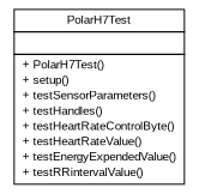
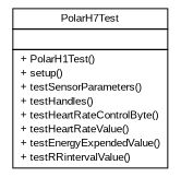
  digraph {
    nodesep=0.25
    ranksep=0.5
-   n1 [fontcolor=black fontname=arial fontsize=10.0 label=<<table title="de.fhg.fit.biomos.sensorplatform.sensor.PolarH7Test" border="0" cellborder="1" cellspacing="0" cellpadding="2" port="p" href="./PolarH7Test.html"> 		<tr><td><table border="0" cellspacing="0" cellpadding="1"> <tr><td align="center" balign="center"> PolarH7Test </td></tr> 		</table></td></tr> 		<tr><td><table border="0" cellspacing="0" cellpadding="1"> <tr><td align="left" balign="left">  </td></tr> 		</table></td></tr> 		<tr><td><table border="0" cellspacing="0" cellpadding="1"> <tr><td align="left" balign="left"> + PolarH7Test() </td></tr> <tr><td align="left" balign="left"> + setup() </td></tr> <tr><td align="left" balign="left"> + testSensorParameters() </td></tr> <tr><td align="left" balign="left"> + testHandles() </td></tr> <tr><td align="left" balign="left"> + testHeartRateControlByte() </td></tr> <tr><td align="left" balign="left"> + testHeartRateValue() </td></tr> <tr><td align="left" balign="left"> + testEnergyExpendedValue() </td></tr> <tr><td align="left" balign="left"> + testRRintervalValue() </td></tr> 		</table></td></tr> 		</table>> shape=plaintext]
+   n1 [fontcolor=black fontname=arial fontsize=10.0 label=<<table title="de.fhg.fit.biomos.sensorplatform.sensor.PolarH7Test" border="0" cellborder="1" cellspacing="0" cellpadding="2" port="p" href="./PolarH7Test.html"> 		<tr><td><table border="0" cellspacing="0" cellpadding="1"> <tr><td align="center" balign="center"> PolarH7Test </td></tr> 		</table></td></tr> 		<tr><td><table border="0" cellspacing="0" cellpadding="1"> <tr><td align="left" balign="left">  </td></tr> 		</table></td></tr> 		<tr><td><table border="0" cellspacing="0" cellpadding="1"> <tr><td align="left" balign="left"> + PolarH1Test() </td></tr> <tr><td align="left" balign="left"> + setup() </td></tr> <tr><td align="left" balign="left"> + testSensorParameters() </td></tr> <tr><td align="left" balign="left"> + testHandles() </td></tr> <tr><td align="left" balign="left"> + testHeartRateControlByte() </td></tr> <tr><td align="left" balign="left"> + testHeartRateValue() </td></tr> <tr><td align="left" balign="left"> + testEnergyExpendedValue() </td></tr> <tr><td align="left" balign="left"> + testRRintervalValue() </td></tr> 		</table></td></tr> 		</table>> shape=plaintext]
  }
